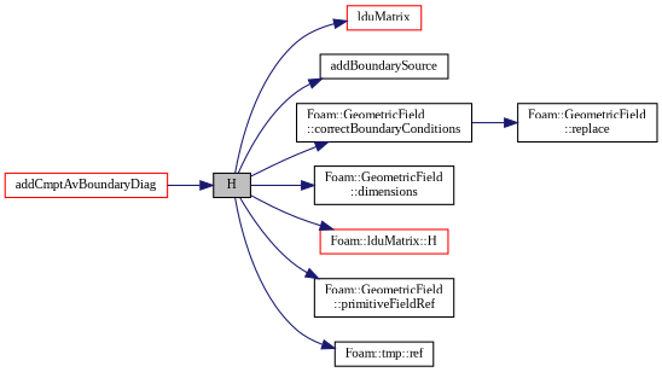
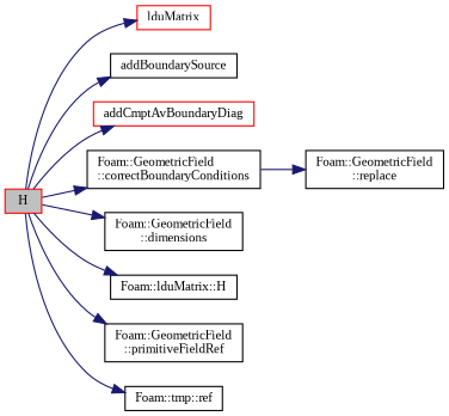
  digraph {
    fontname="Liberation Serif"
    rankdir=LR
    node [color=black fontname="Liberation Serif" fontsize=10 shape=record]
    edge [color=midnightblue fontname="Liberation Serif" fontsize=10 labelfontname=Helvetica labelfontsize=10 style=solid]
-   n1 [fillcolor=grey75 fontcolor=black height=0.2 label=H style=filled width=0.4]
+   n1 [color=red fillcolor=grey75 fontcolor=black height=0.2 label=H style=filled width=0.4]
    n2 [color=red height=0.2 label=lduMatrix width=0.4]
    n3 [height=0.2 label=addBoundarySource width=0.4]
    n4 [color=red height=0.2 label=addCmptAvBoundaryDiag width=0.4]
    n5 [height=0.2 label="Foam::GeometricField\l::correctBoundaryConditions" width=0.4]
    n6 [height=0.2 label="Foam::GeometricField\l::dimensions" width=0.4]
-   n7 [color=red height=0.2 label="Foam::lduMatrix::H" width=0.4]
+   n7 [height=0.2 label="Foam::lduMatrix::H" width=0.4]
    n8 [height=0.2 label="Foam::GeometricField\l::primitiveFieldRef" width=0.4]
    n9 [height=0.2 label="Foam::tmp::ref" width=0.4]
    n10 [height=0.2 label="Foam::GeometricField\l::replace" width=0.4]
    n1 -> n2
    n1 -> n3
-   n4 -> n1
+   n1 -> n4
    n1 -> n5
    n1 -> n6
    n1 -> n7
    n1 -> n8
    n1 -> n9
    n5 -> n10
  }
